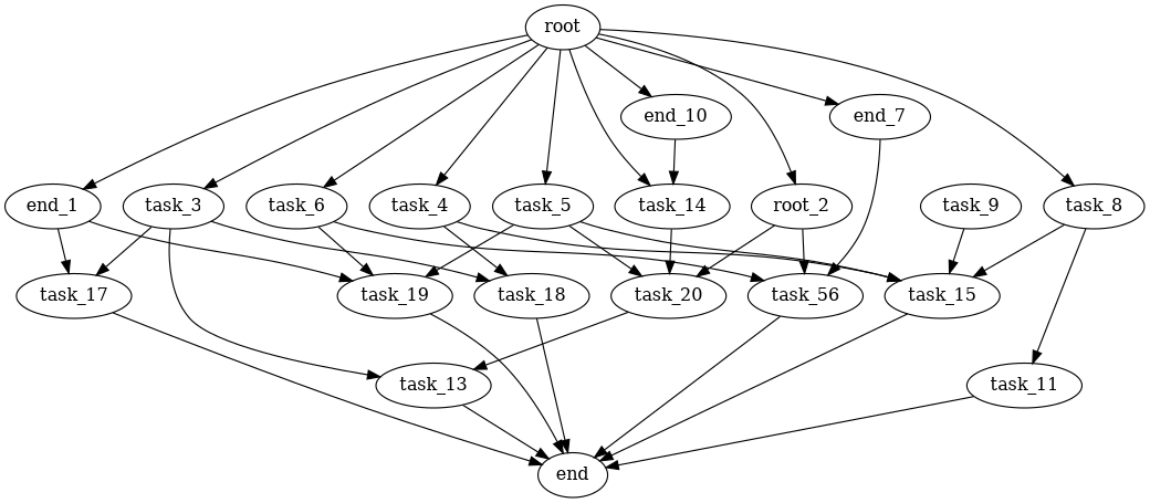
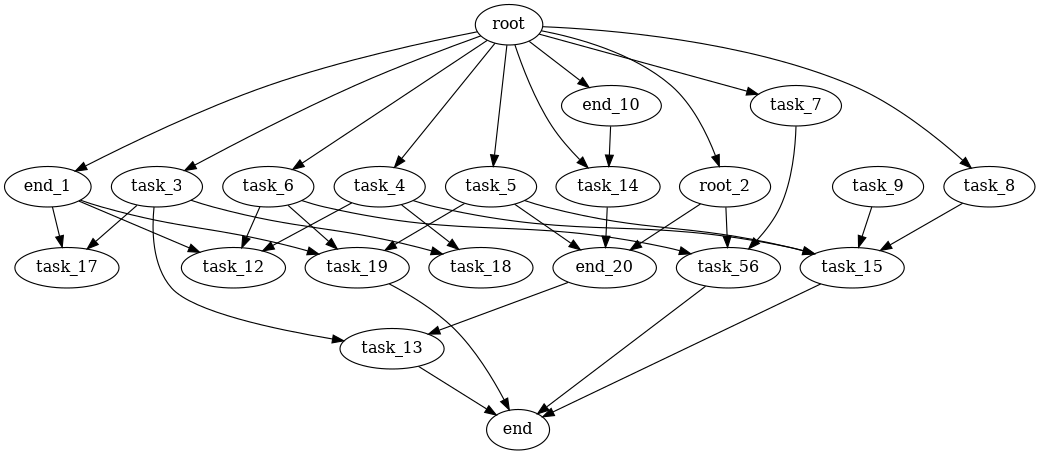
  digraph {
    n1 [label=end_1]
    root
    n3 [label=root_2]
    task_3
    task_4
    task_5
    task_6
-   task_7 [label=end_7]
+   task_7
    task_8
    n10 [label=end_10]
    task_14
+   task_12
    task_17
    task_19
    n15 [label=task_56]
-   task_20
+   task_20 [label=end_20]
    task_13
    task_18
    task_15
-   task_11
    task_9
    end
+   n1 -> task_12
    n1 -> task_17
    n1 -> task_19
    root -> n1
    root -> n3
    root -> task_3
    root -> task_4
    root -> task_5
    root -> task_6
    root -> task_7
    root -> task_8
    root -> n10
    root -> task_14
    n3 -> n15
    n3 -> task_20
    task_3 -> task_17
    task_3 -> task_13
    task_3 -> task_18
+   task_4 -> task_12
    task_4 -> task_18
    task_4 -> task_15
    task_5 -> task_19
    task_5 -> task_20
    task_5 -> task_15
+   task_6 -> task_12
    task_6 -> task_19
    task_6 -> n15
    task_7 -> n15
    task_8 -> task_15
-   task_8 -> task_11
    n10 -> task_14
    task_14 -> task_20
-   task_17 -> end
    task_19 -> end
    n15 -> end
    task_20 -> task_13
    task_13 -> end
-   task_18 -> end
    task_15 -> end
-   task_11 -> end
    task_9 -> task_15
  }
